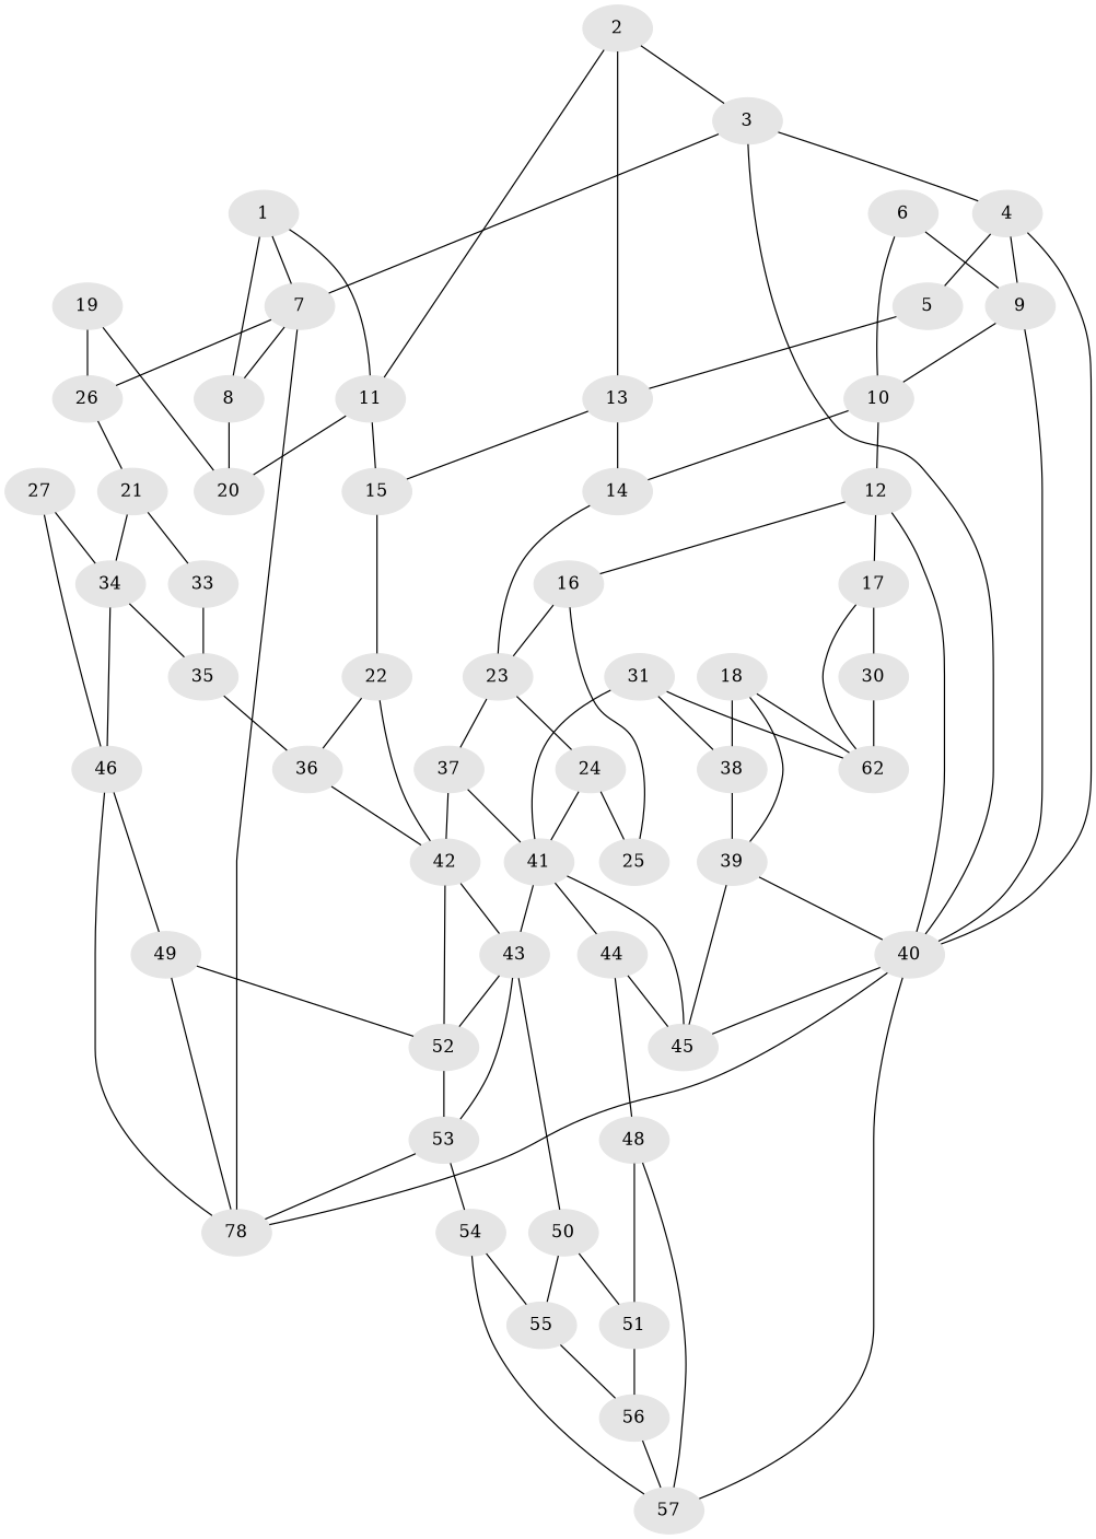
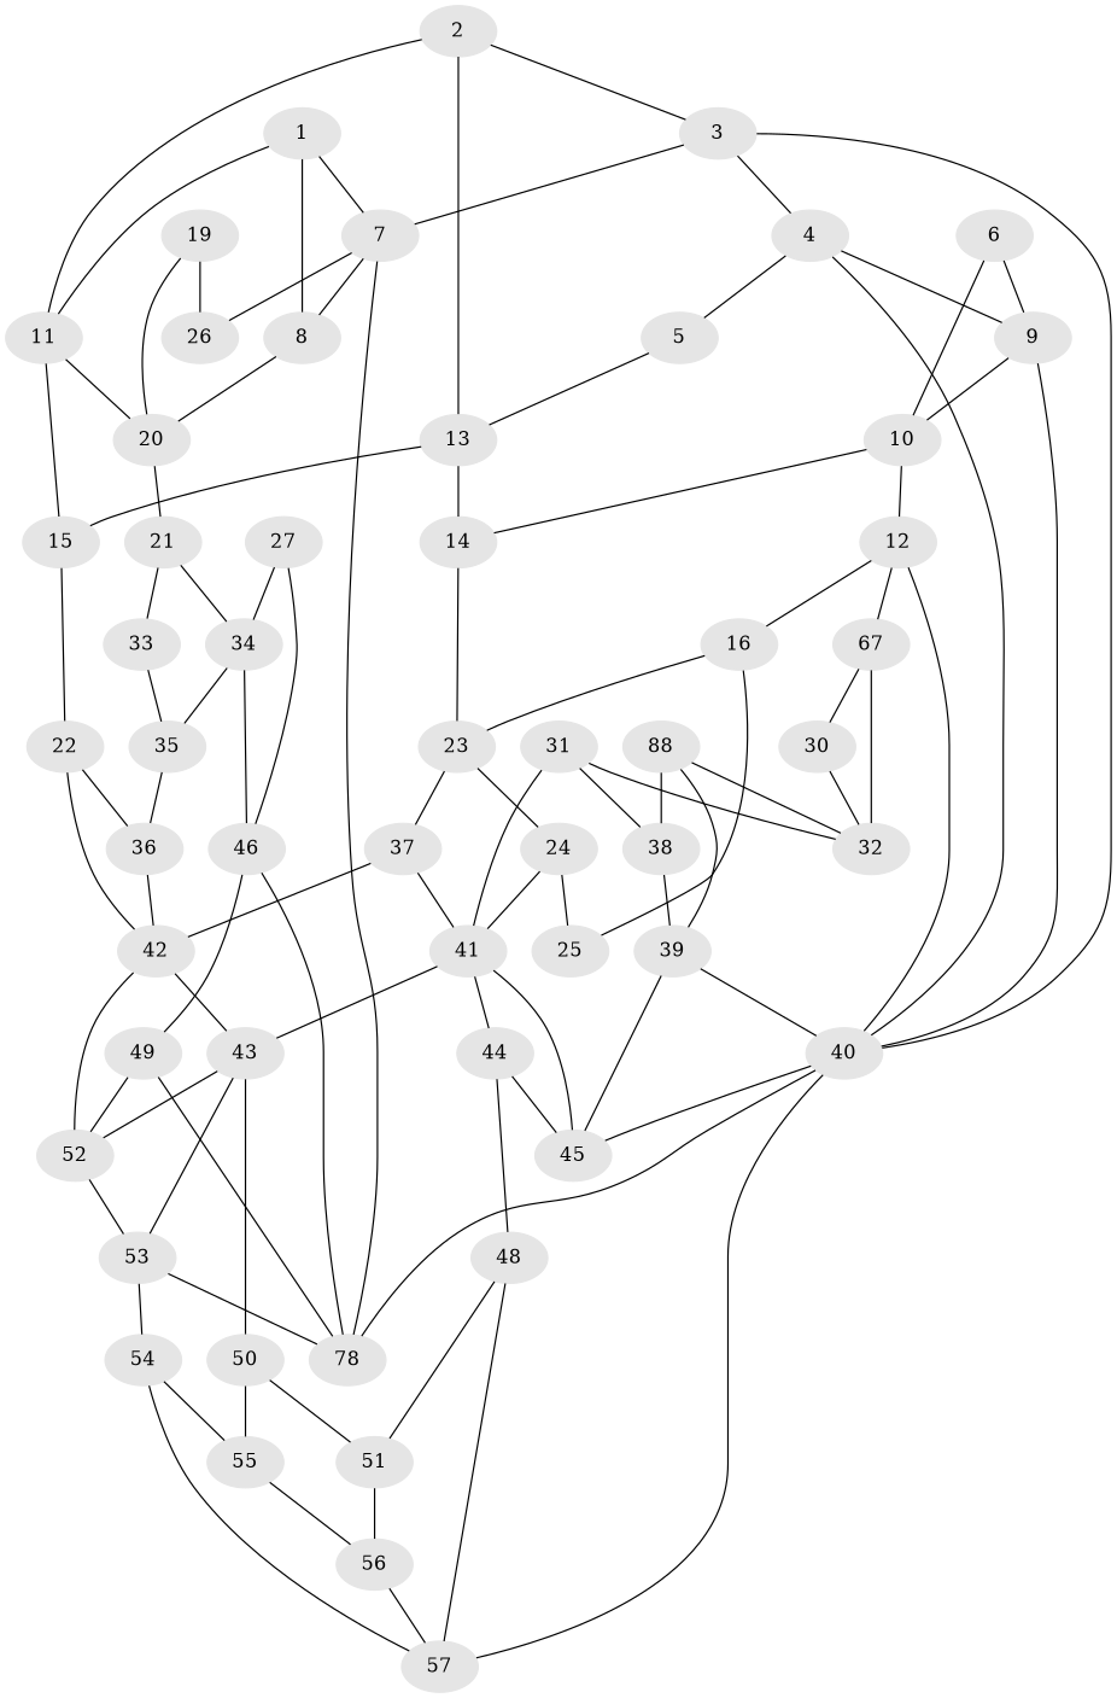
  graph {
    node [color=gray90 style=filled]
    edge [weight=1.0]
    1
    7
    8
    11
    26
    n6 [label=78]
    20
    15
    2
    3
    13
    4
    40
    14
    5
    9
    45
    57
    10
    23
    6
    12
    21
    16
-   17
+   17 [label=67]
    22
    25
    30
-   32 [label=62]
+   32
    24
    37
    36
    42
-   18
+   18 [label=88]
    38
    39
    19
    33
    34
    35
    46
    43
    52
    41
    44
    27
    49
    31
    50
    53
    48
    51
    55
    54
    56
    1 -- 7
    1 -- 8 [weight=2.0]
    1 -- 11
    7 -- 8
    7 -- 26
    7 -- n6
    8 -- 20
    11 -- 20
    11 -- 15
-   26 -- 21
+   20 -- 21
    15 -- 22
    2 -- 11
    2 -- 3
    2 -- 13
    3 -- 7
    3 -- 4
    3 -- 40
    13 -- 15
    13 -- 14
    4 -- 40
    4 -- 5
    4 -- 9
    40 -- n6
    40 -- 45
    40 -- 57
    14 -- 23
    5 -- 13
    9 -- 40
    9 -- 10
    10 -- 14
    10 -- 12
    23 -- 24
    23 -- 37
    6 -- 9
    6 -- 10
    12 -- 40
    12 -- 16
    12 -- 17
    21 -- 33
    21 -- 34
    16 -- 23
    16 -- 25
    17 -- 30
    17 -- 32
    22 -- 36
    22 -- 42
    30 -- 32
    24 -- 25
    24 -- 41
    37 -- 42 [weight=2.0]
    37 -- 41
    36 -- 42
    42 -- 43
    42 -- 52
    18 -- 32
    18 -- 38
    18 -- 39
    38 -- 39 [weight=2.0]
    39 -- 40
    39 -- 45 [weight=2.0]
    19 -- 26 [weight=2.0]
    19 -- 20
    33 -- 35
    34 -- 35
    34 -- 46
    35 -- 36
    46 -- n6
    46 -- 49
    43 -- 52
    43 -- 50
    43 -- 53
    52 -- 53
    41 -- 45
    41 -- 43
    41 -- 44
    44 -- 45 [weight=2.0]
    44 -- 48 [weight=2.0]
    27 -- 34
    27 -- 46
    49 -- n6
    49 -- 52
    31 -- 32
    31 -- 38
    31 -- 41
    50 -- 51
    50 -- 55 [weight=2.0]
    53 -- n6
    53 -- 54
    48 -- 57
    48 -- 51
    51 -- 56
    55 -- 56
    54 -- 57
    54 -- 55
    56 -- 57
  }
